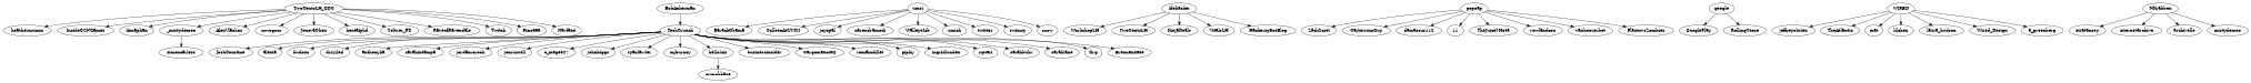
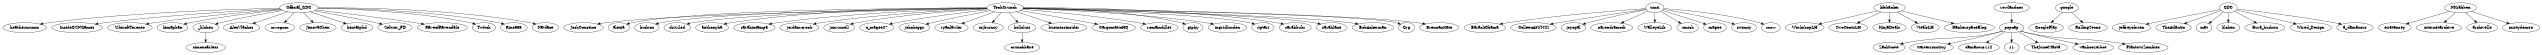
  digraph {
-   Official_GDC [label=TwoCentsLH_GDC]
+   Official_GDC
    heathermumm
    InsideGSNGames
+   UbisoftToronto
    kimaphan
-   _lilchen [label=_mistydemeo]
+   _lilchen
    AlexVlachos
    mwegner
    JenovaChen
    hentaiphd
    Seltzer_FD
    RaveofRavendale
    Twitch
    Rinoaaa
    Navface
    simoncarless
    TechCrunch
    JoshConstine
    alexia
    n20 [label=hudson]
    drizzled
    anthonyha
    sarahintampa
    jordanrcrook
    jonrussell
    c_magee27
    johnbiggs
    ryanlawler
    mjburnsy
    helloluis
    businessinsider
    CargomaticHQ
    romaindillet
    giphy
    ingridlunden
    riptari
    sarahbuhr
    sarahlane
    BobAckerman
    Grg
    BrennanKate
    crunchbase
    umsi
    BarackObama
    ColleenAtUMSI
    joyopal
    narendramodi
    WalleyeLib
    umich
-   twitter
+   twitter [label=magee]
    swimsy
    sxsw
    lifehacker
    WorkshopLH
    TwoCentsLH
    KinjaDeals
    VitalsLH
    HackerspaceBlog
    popcap
    ZackScott
    CarterrinnGuy
    n62 [label=damascus112]
    11
    TheJuiceMasta
    rowlandcox
    vanhoozerbot
    PlantsvsZombies
    google
    GooglePlay
    RollingStone
-   WIRED
+   WIRED [label=GDC]
    jeffreyobrien
    TheAtlantic
    mat
    n75 [label=lilchen]
    laura_hudson
    Wired_Design
-   a_greenberg
+   a_greenberg [label=a_damascus]
    NKrabben
    eiratansey
    internetarchive
    archivelle
    mistydemeo
    Official_GDC -> heathermumm
    Official_GDC -> InsideGSNGames
+   Official_GDC -> UbisoftToronto
    Official_GDC -> kimaphan
    Official_GDC -> _lilchen
    Official_GDC -> AlexVlachos
    Official_GDC -> mwegner
    Official_GDC -> JenovaChen
    Official_GDC -> hentaiphd
    Official_GDC -> Seltzer_FD
    Official_GDC -> RaveofRavendale
    Official_GDC -> Twitch
    Official_GDC -> Rinoaaa
    Official_GDC -> Navface
    _lilchen -> simoncarless
    TechCrunch -> JoshConstine
    TechCrunch -> alexia
    TechCrunch -> n20
    TechCrunch -> drizzled
    TechCrunch -> anthonyha
    TechCrunch -> sarahintampa
    TechCrunch -> jordanrcrook
    TechCrunch -> jonrussell
    TechCrunch -> c_magee27
    TechCrunch -> johnbiggs
    TechCrunch -> ryanlawler
    TechCrunch -> mjburnsy
    TechCrunch -> helloluis
    TechCrunch -> businessinsider
    TechCrunch -> CargomaticHQ
    TechCrunch -> romaindillet
    TechCrunch -> giphy
    TechCrunch -> ingridlunden
    TechCrunch -> riptari
    TechCrunch -> sarahbuhr
    TechCrunch -> sarahlane
-   BobAckerman -> TechCrunch
+   TechCrunch -> BobAckerman
    TechCrunch -> Grg
    TechCrunch -> BrennanKate
    helloluis -> crunchbase
    umsi -> BarackObama
    umsi -> ColleenAtUMSI
    umsi -> joyopal
    umsi -> narendramodi
    umsi -> WalleyeLib
    umsi -> umich
    umsi -> twitter
    umsi -> swimsy
    umsi -> sxsw
    lifehacker -> WorkshopLH
    lifehacker -> TwoCentsLH
    lifehacker -> KinjaDeals
    lifehacker -> VitalsLH
    lifehacker -> HackerspaceBlog
    popcap -> ZackScott
    popcap -> CarterrinnGuy
    popcap -> n62
    popcap -> 11
    popcap -> TheJuiceMasta
-   popcap -> rowlandcox
+   rowlandcox -> popcap
    popcap -> vanhoozerbot
    popcap -> PlantsvsZombies
    google -> GooglePlay
    google -> RollingStone
    WIRED -> jeffreyobrien
    WIRED -> TheAtlantic
    WIRED -> mat
    WIRED -> n75
    WIRED -> laura_hudson
    WIRED -> Wired_Design
    WIRED -> a_greenberg
    NKrabben -> eiratansey
    NKrabben -> internetarchive
    NKrabben -> archivelle
    NKrabben -> mistydemeo
  }
